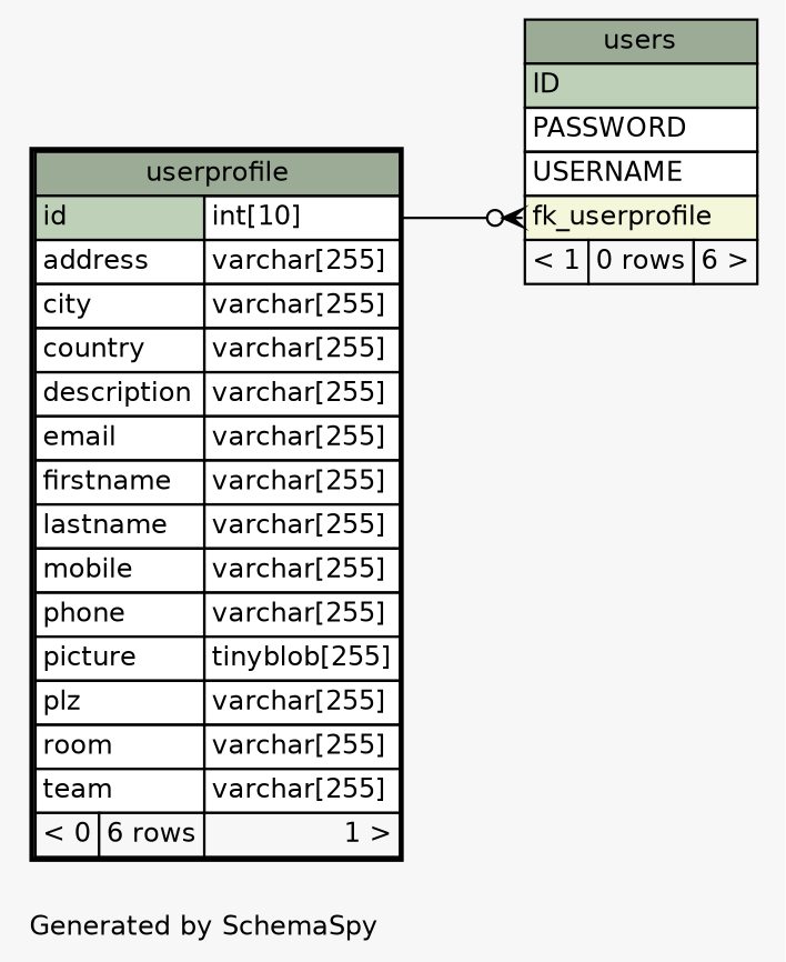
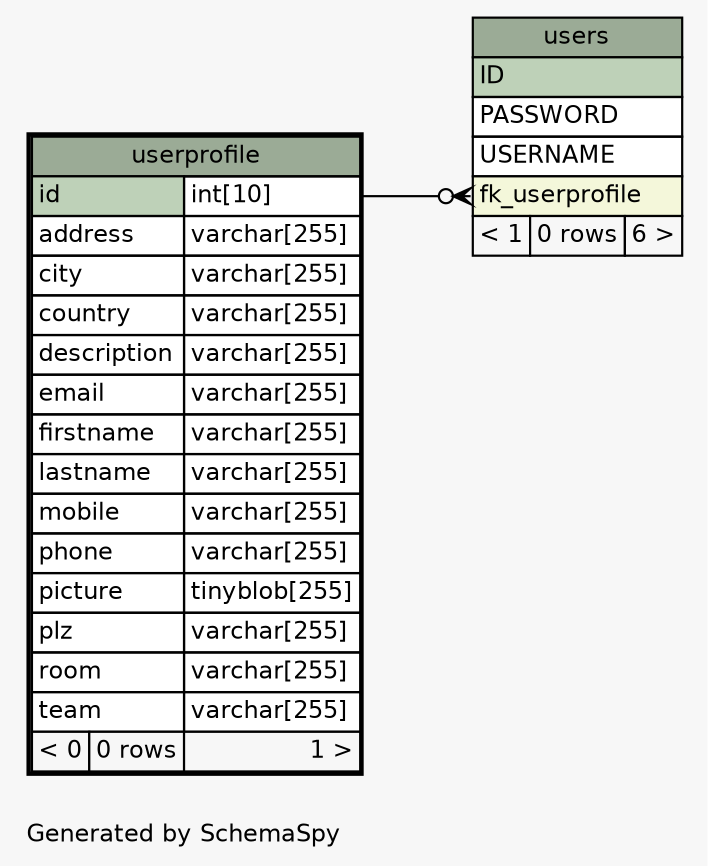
  digraph {
    bgcolor="#f7f7f7"
    fontname=Helvetica
    fontsize=11
    label="\nGenerated by SchemaSpy"
    labeljust=l
    nodesep=0.18
    rankdir=RL
    ranksep=0.46
    node [fontname=Helvetica fontsize=11 shape=plaintext]
    n1 [label=<     <TABLE BORDER="0" CELLBORDER="1" CELLSPACING="0" BGCOLOR="#ffffff">       <TR><TD COLSPAN="3" BGCOLOR="#9bab96" ALIGN="CENTER">users</TD></TR>       <TR><TD PORT="ID" COLSPAN="3" BGCOLOR="#bed1b8" ALIGN="LEFT">ID</TD></TR>       <TR><TD PORT="PASSWORD" COLSPAN="3" ALIGN="LEFT">PASSWORD</TD></TR>       <TR><TD PORT="USERNAME" COLSPAN="3" ALIGN="LEFT">USERNAME</TD></TR>       <TR><TD PORT="fk_userprofile" COLSPAN="3" BGCOLOR="#f4f7da" ALIGN="LEFT">fk_userprofile</TD></TR>       <TR><TD ALIGN="LEFT" BGCOLOR="#f7f7f7">&lt; 1</TD><TD ALIGN="RIGHT" BGCOLOR="#f7f7f7">0 rows</TD><TD ALIGN="RIGHT" BGCOLOR="#f7f7f7">6 &gt;</TD></TR>     </TABLE>>]
-   n2 [label=<     <TABLE BORDER="2" CELLBORDER="1" CELLSPACING="0" BGCOLOR="#ffffff">       <TR><TD COLSPAN="3" BGCOLOR="#9bab96" ALIGN="CENTER">userprofile</TD></TR>       <TR><TD PORT="id" COLSPAN="2" BGCOLOR="#bed1b8" ALIGN="LEFT">id</TD><TD PORT="id.type" ALIGN="LEFT">int[10]</TD></TR>       <TR><TD PORT="address" COLSPAN="2" ALIGN="LEFT">address</TD><TD PORT="address.type" ALIGN="LEFT">varchar[255]</TD></TR>       <TR><TD PORT="city" COLSPAN="2" ALIGN="LEFT">city</TD><TD PORT="city.type" ALIGN="LEFT">varchar[255]</TD></TR>       <TR><TD PORT="country" COLSPAN="2" ALIGN="LEFT">country</TD><TD PORT="country.type" ALIGN="LEFT">varchar[255]</TD></TR>       <TR><TD PORT="description" COLSPAN="2" ALIGN="LEFT">description</TD><TD PORT="description.type" ALIGN="LEFT">varchar[255]</TD></TR>       <TR><TD PORT="email" COLSPAN="2" ALIGN="LEFT">email</TD><TD PORT="email.type" ALIGN="LEFT">varchar[255]</TD></TR>       <TR><TD PORT="firstname" COLSPAN="2" ALIGN="LEFT">firstname</TD><TD PORT="firstname.type" ALIGN="LEFT">varchar[255]</TD></TR>       <TR><TD PORT="lastname" COLSPAN="2" ALIGN="LEFT">lastname</TD><TD PORT="lastname.type" ALIGN="LEFT">varchar[255]</TD></TR>       <TR><TD PORT="mobile" COLSPAN="2" ALIGN="LEFT">mobile</TD><TD PORT="mobile.type" ALIGN="LEFT">varchar[255]</TD></TR>       <TR><TD PORT="phone" COLSPAN="2" ALIGN="LEFT">phone</TD><TD PORT="phone.type" ALIGN="LEFT">varchar[255]</TD></TR>       <TR><TD PORT="picture" COLSPAN="2" ALIGN="LEFT">picture</TD><TD PORT="picture.type" ALIGN="LEFT">tinyblob[255]</TD></TR>       <TR><TD PORT="plz" COLSPAN="2" ALIGN="LEFT">plz</TD><TD PORT="plz.type" ALIGN="LEFT">varchar[255]</TD></TR>       <TR><TD PORT="room" COLSPAN="2" ALIGN="LEFT">room</TD><TD PORT="room.type" ALIGN="LEFT">varchar[255]</TD></TR>       <TR><TD PORT="team" COLSPAN="2" ALIGN="LEFT">team</TD><TD PORT="team.type" ALIGN="LEFT">varchar[255]</TD></TR>       <TR><TD ALIGN="LEFT" BGCOLOR="#f7f7f7">&lt; 0</TD><TD ALIGN="RIGHT" BGCOLOR="#f7f7f7">6 rows</TD><TD ALIGN="RIGHT" BGCOLOR="#f7f7f7">1 &gt;</TD></TR>     </TABLE>>]
+   n2 [label=<     <TABLE BORDER="2" CELLBORDER="1" CELLSPACING="0" BGCOLOR="#ffffff">       <TR><TD COLSPAN="3" BGCOLOR="#9bab96" ALIGN="CENTER">userprofile</TD></TR>       <TR><TD PORT="id" COLSPAN="2" BGCOLOR="#bed1b8" ALIGN="LEFT">id</TD><TD PORT="id.type" ALIGN="LEFT">int[10]</TD></TR>       <TR><TD PORT="address" COLSPAN="2" ALIGN="LEFT">address</TD><TD PORT="address.type" ALIGN="LEFT">varchar[255]</TD></TR>       <TR><TD PORT="city" COLSPAN="2" ALIGN="LEFT">city</TD><TD PORT="city.type" ALIGN="LEFT">varchar[255]</TD></TR>       <TR><TD PORT="country" COLSPAN="2" ALIGN="LEFT">country</TD><TD PORT="country.type" ALIGN="LEFT">varchar[255]</TD></TR>       <TR><TD PORT="description" COLSPAN="2" ALIGN="LEFT">description</TD><TD PORT="description.type" ALIGN="LEFT">varchar[255]</TD></TR>       <TR><TD PORT="email" COLSPAN="2" ALIGN="LEFT">email</TD><TD PORT="email.type" ALIGN="LEFT">varchar[255]</TD></TR>       <TR><TD PORT="firstname" COLSPAN="2" ALIGN="LEFT">firstname</TD><TD PORT="firstname.type" ALIGN="LEFT">varchar[255]</TD></TR>       <TR><TD PORT="lastname" COLSPAN="2" ALIGN="LEFT">lastname</TD><TD PORT="lastname.type" ALIGN="LEFT">varchar[255]</TD></TR>       <TR><TD PORT="mobile" COLSPAN="2" ALIGN="LEFT">mobile</TD><TD PORT="mobile.type" ALIGN="LEFT">varchar[255]</TD></TR>       <TR><TD PORT="phone" COLSPAN="2" ALIGN="LEFT">phone</TD><TD PORT="phone.type" ALIGN="LEFT">varchar[255]</TD></TR>       <TR><TD PORT="picture" COLSPAN="2" ALIGN="LEFT">picture</TD><TD PORT="picture.type" ALIGN="LEFT">tinyblob[255]</TD></TR>       <TR><TD PORT="plz" COLSPAN="2" ALIGN="LEFT">plz</TD><TD PORT="plz.type" ALIGN="LEFT">varchar[255]</TD></TR>       <TR><TD PORT="room" COLSPAN="2" ALIGN="LEFT">room</TD><TD PORT="room.type" ALIGN="LEFT">varchar[255]</TD></TR>       <TR><TD PORT="team" COLSPAN="2" ALIGN="LEFT">team</TD><TD PORT="team.type" ALIGN="LEFT">varchar[255]</TD></TR>       <TR><TD ALIGN="LEFT" BGCOLOR="#f7f7f7">&lt; 0</TD><TD ALIGN="RIGHT" BGCOLOR="#f7f7f7">0 rows</TD><TD ALIGN="RIGHT" BGCOLOR="#f7f7f7">1 &gt;</TD></TR>     </TABLE>>]
    n1 -> n2 [arrowhead=none arrowsize=0.8 arrowtail=crowodot dir=back headport="id.type:e" tailport="fk_userprofile:w"]
  }
